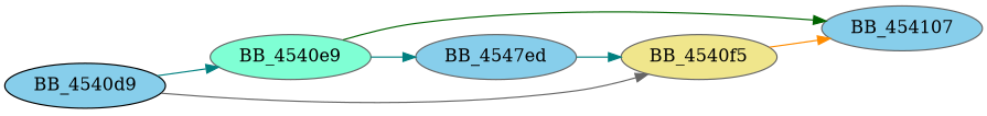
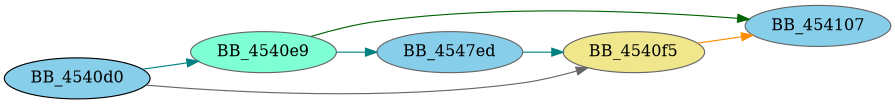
  digraph {
    rankdir=LR
    node [color=gray40 fillcolor=skyblue style=filled]
    edge [color=teal]
-   BB_4540d9 [color=black]
+   BB_4540d9 [color=black label=BB_4540d0]
    BB_4540e9 [fillcolor=aquamarine]
    BB_4540f5 [fillcolor=khaki]
    BB_454107
    n5 [label=BB_4547ed]
    BB_4540d9 -> BB_4540e9
    BB_4540d9 -> BB_4540f5 [color=gray40]
    BB_4540e9 -> BB_454107 [color=darkgreen]
    BB_4540e9 -> n5
    BB_4540f5 -> BB_454107 [color=darkorange]
    n5 -> BB_4540f5
  }
